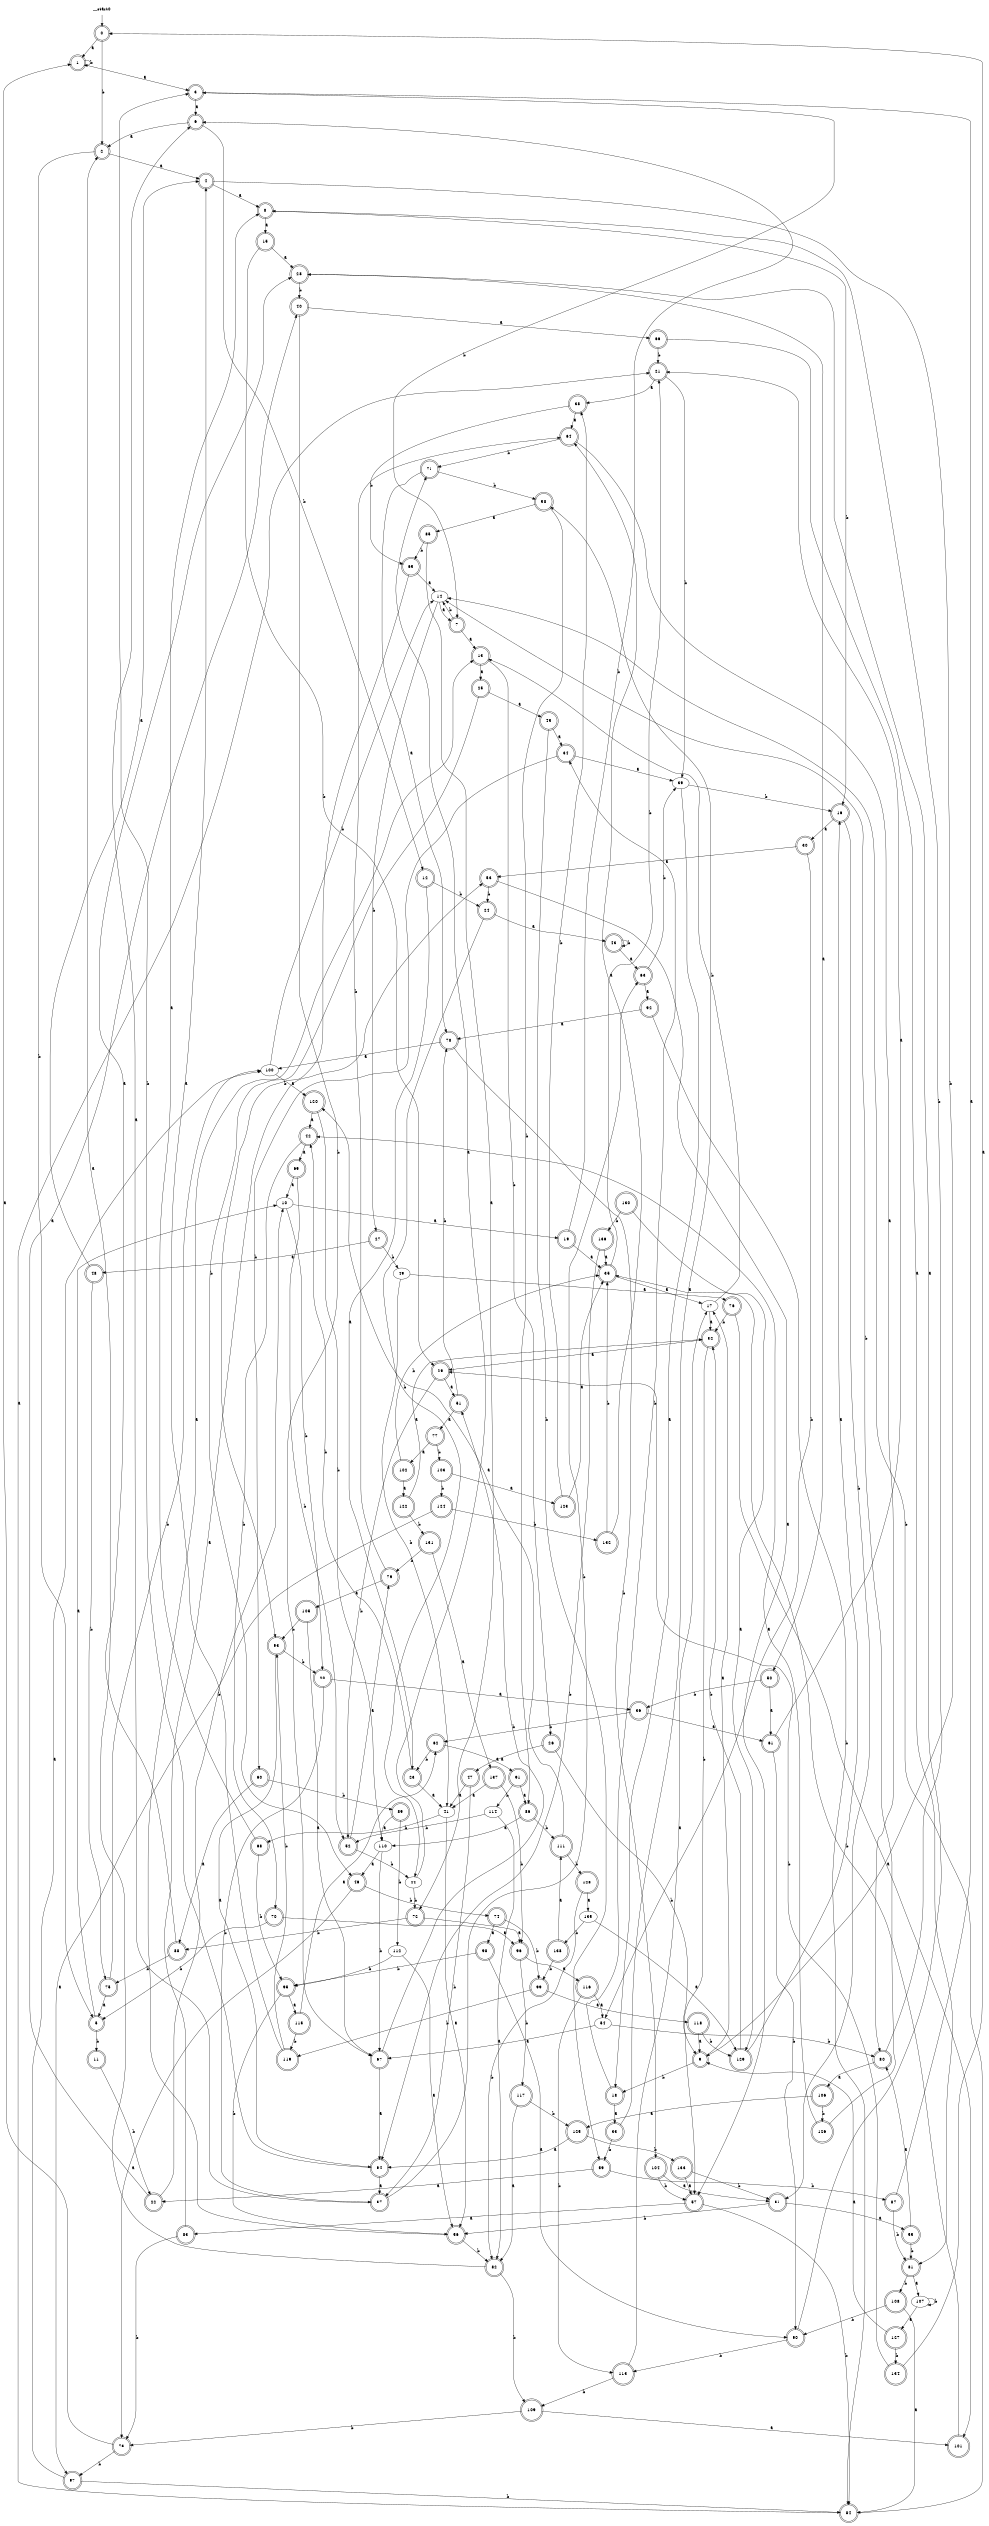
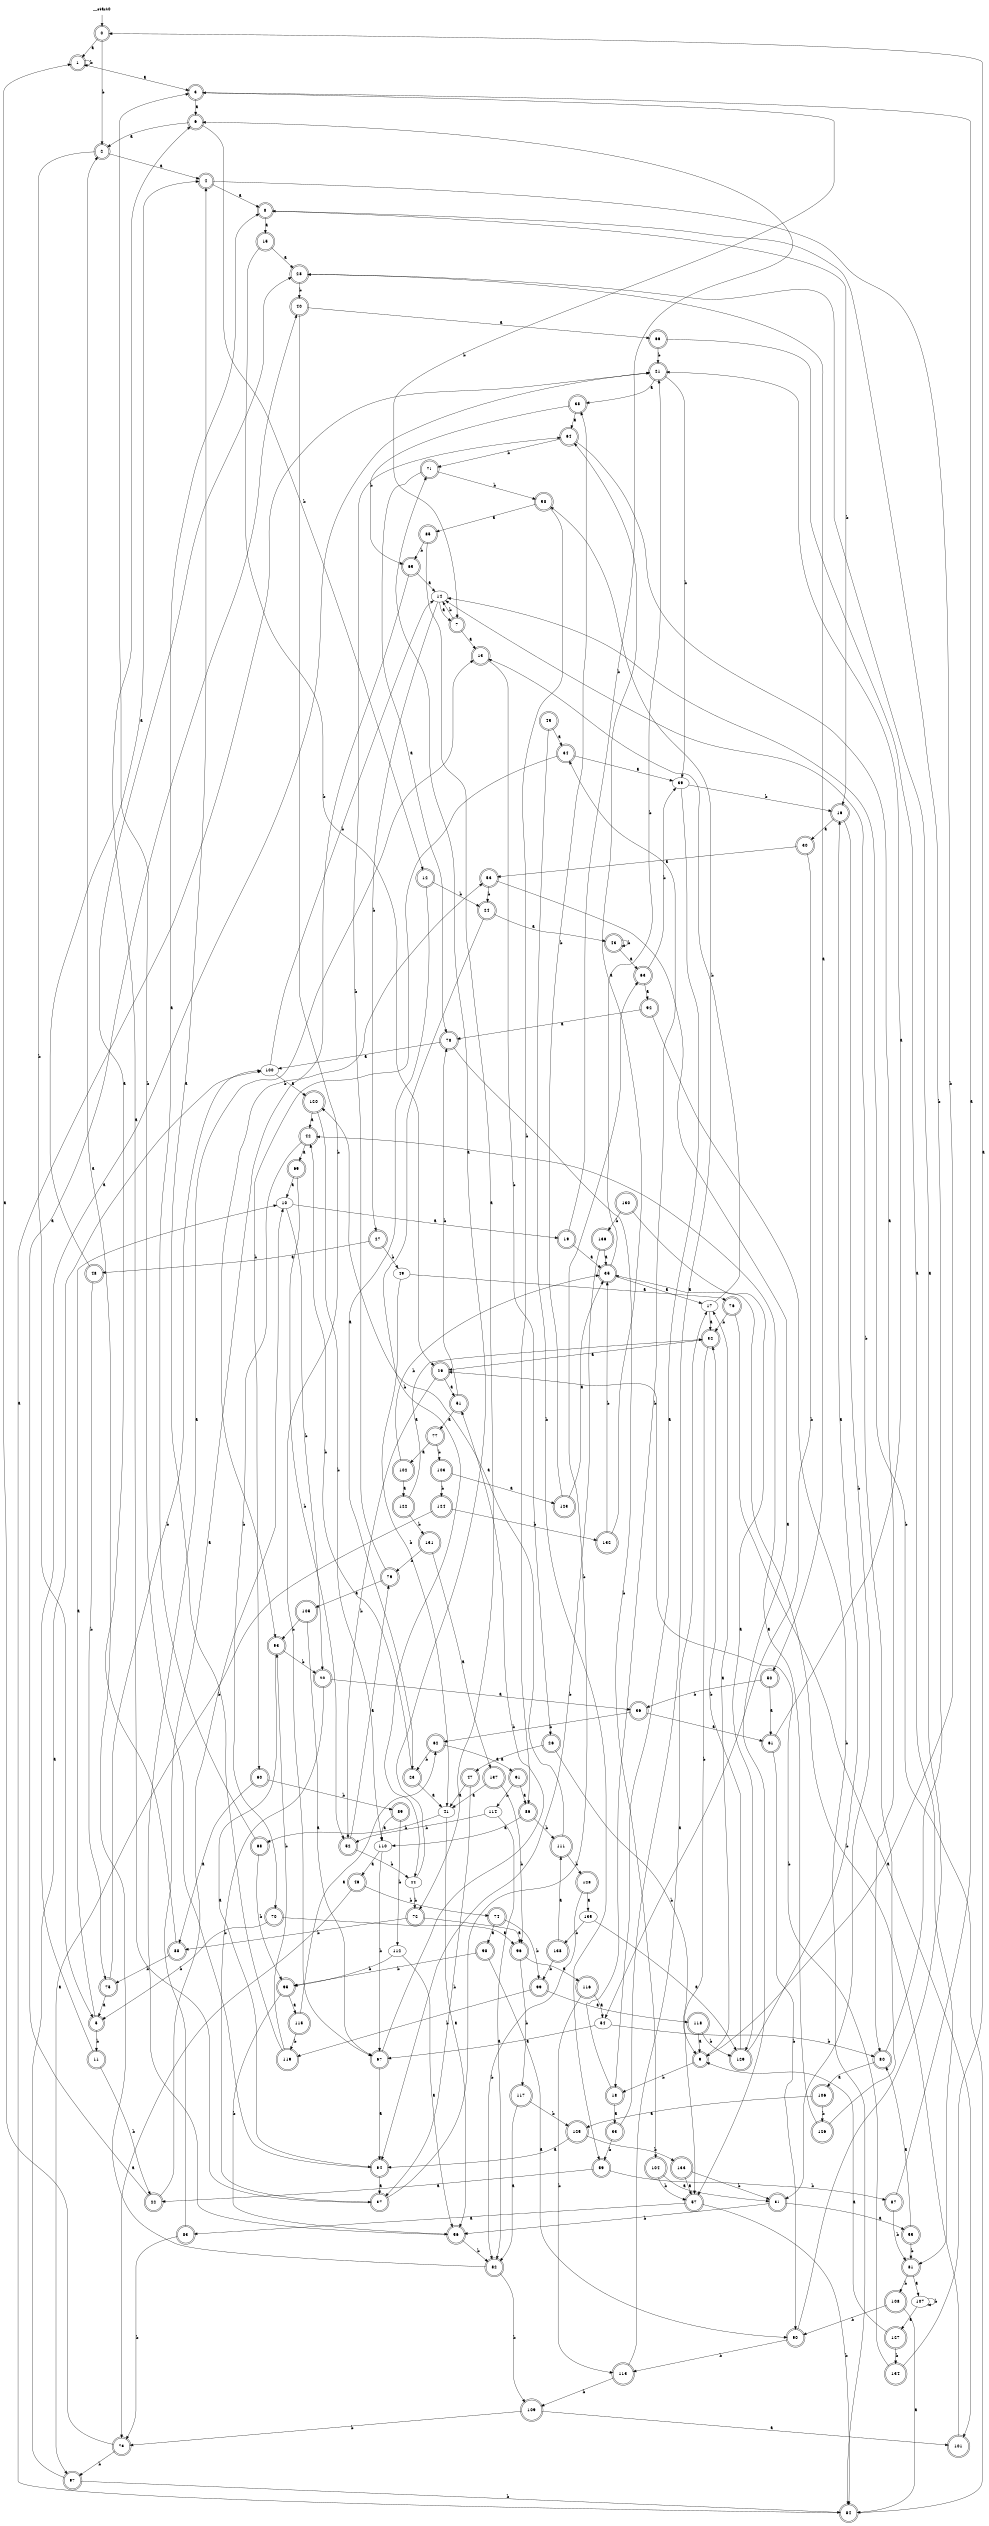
  digraph {
    node [shape=doublecircle]
    __start0 [shape=none]
    0
    1
    2
    3
    4
    5
    6
    7
    8
    9
    10 [shape=""]
    11
    12
    13
    14 [shape=""]
    15
    16
    17 [shape=""]
    18
    19
    20
    21
    22
    23
    24
-   25
    26
    27
    28
    29
    30
    31
    32
    33
    34
    35
    36
    37
    38
    39 [shape=""]
    40
    41 [shape=""]
    42
    43
    44 [shape=""]
    45
    46
    47
    48
    49 [shape=""]
    50
    51
    52
    53
    54 [shape=""]
    55
    56
    57
    58
    59
    60
    61
    62
    63
    64
    65
    66
    67
    68
    69
    70
    71
    72
    73
    74
    75
    76
    77
    78
    79
    80
    81
    82
    83
    84
    85
    86
    87
    88
    89
    90
    91
    92
    93
    94
    95
    96
    97
    98
    99
    100 [shape=""]
    101
    102
    103
    104
    105
    106
    107 [shape=""]
    108
    109
    110 [shape=""]
    111
    112 [shape=""]
    113
    114 [shape=""]
    115
    116
    117
    118
    119
    120
    122
    123
    124
    125
    126
    127
    128
    129
    131
    132
    133
    134
    135 [shape=""]
    130
    136
    137
    138
    __start0 -> 0
    0 -> 1 [label=a]
    0 -> 2 [label=b]
    1 -> 1 [label=b]
    1 -> 3 [label=a]
    2 -> 4 [label=a]
    2 -> 5 [label=b]
    3 -> 6 [label=a]
    3 -> 7 [label=b]
    4 -> 8 [label=a]
    4 -> 9 [label=b]
    5 -> 10 [label=a]
    5 -> 11 [label=b]
    6 -> 2 [label=a]
    6 -> 12 [label=b]
    7 -> 13 [label=a]
    7 -> 14 [label=b]
    8 -> 15 [label=a]
    8 -> 16 [label=b]
    9 -> 17 [label=a]
    9 -> 18 [label=b]
    10 -> 19 [label=a]
    10 -> 20 [label=b]
+   11 -> 21 [label=a]
    11 -> 22 [label=b]
    12 -> 23 [label=a]
    12 -> 24 [label=b]
-   13 -> 25 [label=a]
    13 -> 26 [label=b]
    14 -> 7 [label=a]
    14 -> 27 [label=b]
    15 -> 28 [label=a]
    15 -> 29 [label=b]
    16 -> 30 [label=a]
    16 -> 31 [label=b]
    17 -> 13 [label=b]
    17 -> 32 [label=a]
    18 -> 33 [label=a]
    18 -> 34 [label=b]
    19 -> 6 [label=b]
    19 -> 35 [label=a]
    20 -> 36 [label=a]
    20 -> 37 [label=b]
    21 -> 38 [label=a]
    21 -> 39 [label=b]
    22 -> 10 [label=b]
    22 -> 40 [label=a]
    23 -> 41 [label=a]
    23 -> 42 [label=b]
    24 -> 43 [label=a]
    24 -> 44 [label=b]
-   25 -> 45 [label=a]
-   25 -> 46 [label=b]
    26 -> 9 [label=b]
    26 -> 47 [label=a]
    27 -> 48 [label=a]
    27 -> 49 [label=b]
    28 -> 40 [label=b]
    28 -> 50 [label=a]
    29 -> 51 [label=a]
    29 -> 52 [label=b]
    30 -> 53 [label=a]
    30 -> 54 [label=b]
    31 -> 55 [label=a]
    31 -> 56 [label=b]
    32 -> 29 [label=a]
    32 -> 57 [label=b]
    33 -> 58 [label=a]
    33 -> 59 [label=b]
    34 -> 39 [label=a]
    34 -> 60 [label=b]
    35 -> 17 [label=a]
    35 -> 21 [label=b]
    36 -> 61 [label=a]
    36 -> 62 [label=b]
    37 -> 6 [label=a]
    37 -> 63 [label=b]
    38 -> 64 [label=a]
    38 -> 65 [label=b]
    39 -> 16 [label=b]
    39 -> 18 [label=a]
    40 -> 66 [label=a]
    40 -> 67 [label=b]
    41 -> 56 [label=a]
    41 -> 68 [label=b]
    42 -> 69 [label=a]
    42 -> 70 [label=b]
    43 -> 43 [label=b]
    43 -> 63 [label=a]
    44 -> 71 [label=a]
    44 -> 72 [label=b]
    45 -> 34 [label=a]
    45 -> 59 [label=b]
    46 -> 73 [label=a]
    46 -> 74 [label=b]
    47 -> 37 [label=b]
    47 -> 41 [label=a]
    48 -> 4 [label=a]
    48 -> 75 [label=b]
    49 -> 41 [label=b]
    49 -> 76 [label=a]
    50 -> 36 [label=b]
    50 -> 61 [label=a]
    51 -> 77 [label=a]
    51 -> 78 [label=b]
    52 -> 44 [label=b]
    52 -> 79 [label=a]
    53 -> 24 [label=b]
    53 -> 57 [label=a]
    54 -> 67 [label=a]
    54 -> 80 [label=b]
    55 -> 80 [label=a]
    55 -> 81 [label=b]
    56 -> 13 [label=a]
    56 -> 82 [label=b]
    57 -> 83 [label=a]
    57 -> 84 [label=b]
    58 -> 85 [label=a]
    58 -> 86 [label=b]
    59 -> 22 [label=a]
    59 -> 87 [label=b]
    60 -> 88 [label=a]
    60 -> 89 [label=b]
    61 -> 21 [label=a]
    61 -> 90 [label=b]
    62 -> 23 [label=b]
    62 -> 91 [label=a]
    63 -> 39 [label=b]
    63 -> 92 [label=a]
    64 -> 71 [label=b]
    64 -> 80 [label=a]
    65 -> 14 [label=a]
    65 -> 93 [label=b]
    66 -> 21 [label=b]
    66 -> 81 [label=a]
    67 -> 51 [label=b]
    67 -> 94 [label=a]
    68 -> 8 [label=a]
    68 -> 95 [label=b]
    69 -> 10 [label=a]
    69 -> 52 [label=b]
    70 -> 5 [label=b]
    70 -> 96 [label=a]
    71 -> 58 [label=b]
    71 -> 78 [label=a]
    72 -> 88 [label=b]
    72 -> 96 [label=a]
    73 -> 1 [label=a]
    73 -> 97 [label=b]
    74 -> 98 [label=a]
    74 -> 99 [label=b]
    75 -> 5 [label=a]
    75 -> 100 [label=b]
    76 -> 32 [label=b]
    76 -> 101 [label=a]
    77 -> 102 [label=a]
    77 -> 103 [label=b]
    78 -> 100 [label=a]
    78 -> 104 [label=b]
    79 -> 64 [label=b]
    79 -> 105 [label=a]
    80 -> 8 [label=b]
    80 -> 106 [label=a]
    81 -> 107 [label=a]
    81 -> 108 [label=b]
    82 -> 2 [label=a]
    82 -> 109 [label=b]
    83 -> 53 [label=a]
    83 -> 73 [label=b]
    84 -> 14 [label=b]
    84 -> 21 [label=a]
    85 -> 65 [label=b]
    85 -> 72 [label=a]
    86 -> 110 [label=a]
    86 -> 111 [label=b]
    87 -> 3 [label=a]
    87 -> 81 [label=b]
    88 -> 28 [label=a]
    88 -> 75 [label=b]
    89 -> 110 [label=a]
    89 -> 112 [label=b]
    90 -> 28 [label=a]
    90 -> 113 [label=b]
    91 -> 86 [label=a]
    91 -> 114 [label=b]
    92 -> 78 [label=a]
    92 -> 84 [label=b]
    93 -> 20 [label=b]
    93 -> 94 [label=a]
    94 -> 3 [label=b]
    94 -> 37 [label=a]
    95 -> 56 [label=b]
    95 -> 115 [label=a]
    96 -> 116 [label=a]
    96 -> 117 [label=b]
    97 -> 84 [label=b]
    97 -> 100 [label=a]
    98 -> 90 [label=a]
    98 -> 95 [label=b]
    99 -> 118 [label=a]
    99 -> 119 [label=b]
    100 -> 14 [label=b]
    100 -> 120 [label=a]
    101 -> 35 [label=b]
    102 -> 35 [label=b]
    102 -> 122 [label=a]
    103 -> 123 [label=a]
    103 -> 124 [label=b]
    104 -> 31 [label=a]
    104 -> 57 [label=b]
    105 -> 67 [label=a]
    105 -> 93 [label=b]
    106 -> 125 [label=a]
    106 -> 126 [label=b]
    107 -> 107 [label=b]
    107 -> 127 [label=a]
    108 -> 84 [label=a]
    108 -> 90 [label=b]
    109 -> 73 [label=b]
    109 -> 101 [label=a]
    110 -> 46 [label=a]
    110 -> 67 [label=b]
    111 -> 120 [label=a]
    111 -> 128 [label=b]
    112 -> 56 [label=a]
    112 -> 95 [label=b]
    113 -> 17 [label=a]
    113 -> 109 [label=b]
    114 -> 52 [label=b]
    114 -> 82 [label=a]
    115 -> 62 [label=a]
    115 -> 119 [label=b]
    116 -> 54 [label=a]
    116 -> 113 [label=b]
    117 -> 82 [label=a]
    117 -> 125 [label=b]
    118 -> 9 [label=a]
    118 -> 129 [label=b]
    119 -> 4 [label=a]
    119 -> 93 [label=b]
    120 -> 42 [label=a]
    120 -> 110 [label=b]
    122 -> 32 [label=a]
    122 -> 131 [label=b]
    123 -> 35 [label=a]
    123 -> 38 [label=b]
    124 -> 97 [label=a]
    124 -> 132 [label=b]
    125 -> 94 [label=a]
    125 -> 133 [label=b]
    126 -> 14 [label=b]
    126 -> 42 [label=a]
    127 -> 9 [label=a]
    127 -> 134 [label=b]
    128 -> 82 [label=b]
    128 -> 135 [label=a]
    129 -> 16 [label=a]
    129 -> 32 [label=b]
    131 -> 79 [label=b]
    131 -> 137 [label=a]
    132 -> 35 [label=b]
    132 -> 64 [label=a]
    133 -> 31 [label=b]
    133 -> 57 [label=a]
    134 -> 0 [label=a]
    134 -> 29 [label=b]
    135 -> 129 [label=a]
    135 -> 138 [label=b]
    130 -> 129 [label=a]
    130 -> 136 [label=b]
    136 -> 35 [label=a]
    136 -> 94 [label=b]
    137 -> 41 [label=a]
    137 -> 96 [label=b]
    138 -> 99 [label=b]
    138 -> 111 [label=a]
  }
